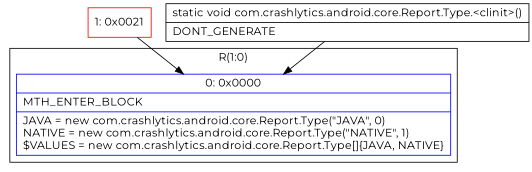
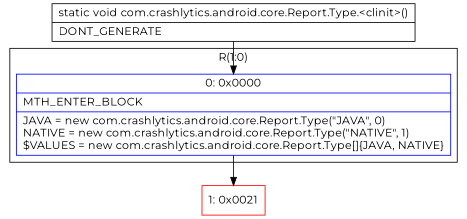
  digraph {
    fontname=Montserrat
    node [shape=record fontname=Montserrat]
    edge [fontname=Montserrat]
    n1 [color=blue label="{0\:\ 0x0000|MTH_ENTER_BLOCK\l|JAVA = new com.crashlytics.android.core.Report.Type(\"JAVA\", 0)\lNATIVE = new com.crashlytics.android.core.Report.Type(\"NATIVE\", 1)\l$VALUES = new com.crashlytics.android.core.Report.Type[]\{JAVA, NATIVE\}\l}"]
    n2 [color=red label="{1\:\ 0x0021}"]
    n3 [label="{static void com.crashlytics.android.core.Report.Type.\<clinit\>()  | DONT_GENERATE\l}"]
    subgraph cluster_1 {
      label="R(1:0)"
      n1
    }
-   n2 -> n1
+   n1 -> n2
    n3 -> n1
  }
